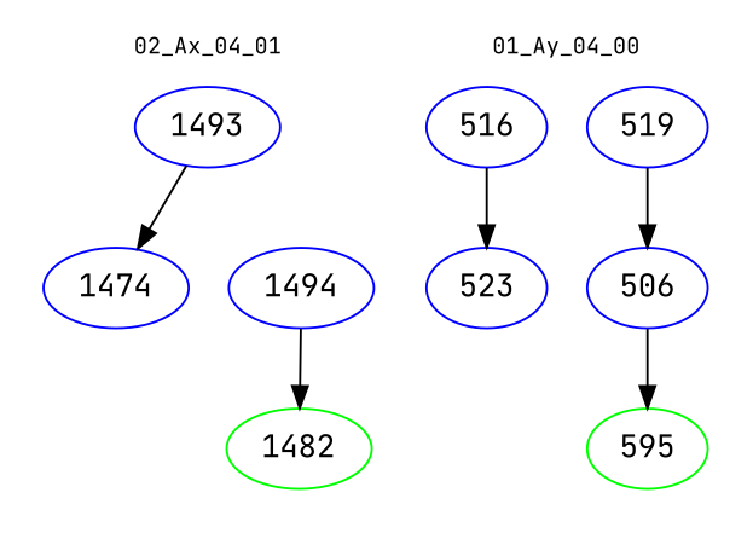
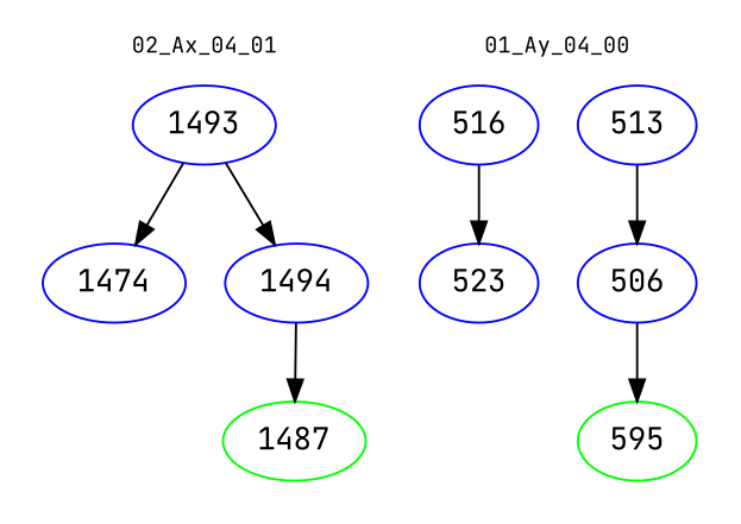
  digraph {
    fontname="JetBrains Mono"
    node [color=blue fontname="JetBrains Mono"]
    edge [color=black fontname="JetBrains Mono"]
    n1 [label=1493]
    n2 [label=1474]
    n3 [label=1494]
-   n4 [color=green label=1482]
-   n5 [label=519]
+   n4 [color=green label=1487]
+   n5 [label=513]
    n6 [label=506]
    n7 [label=516]
    n8 [color=green label=595]
    n9 [label=523]
    subgraph cluster_1 {
      color=white
      fontsize=10
      label="02_Ax_04_01"
      n1
      n2
      n3
      n4
    }
    subgraph cluster_2 {
      color=white
      fontsize=10
      label="01_Ay_04_00"
      n5
      n6
      n7
      n8
      n9
    }
    n1 -> n2
+   n1 -> n3
    n3 -> n4
    n5 -> n6
    n6 -> n8
    n7 -> n9
  }
